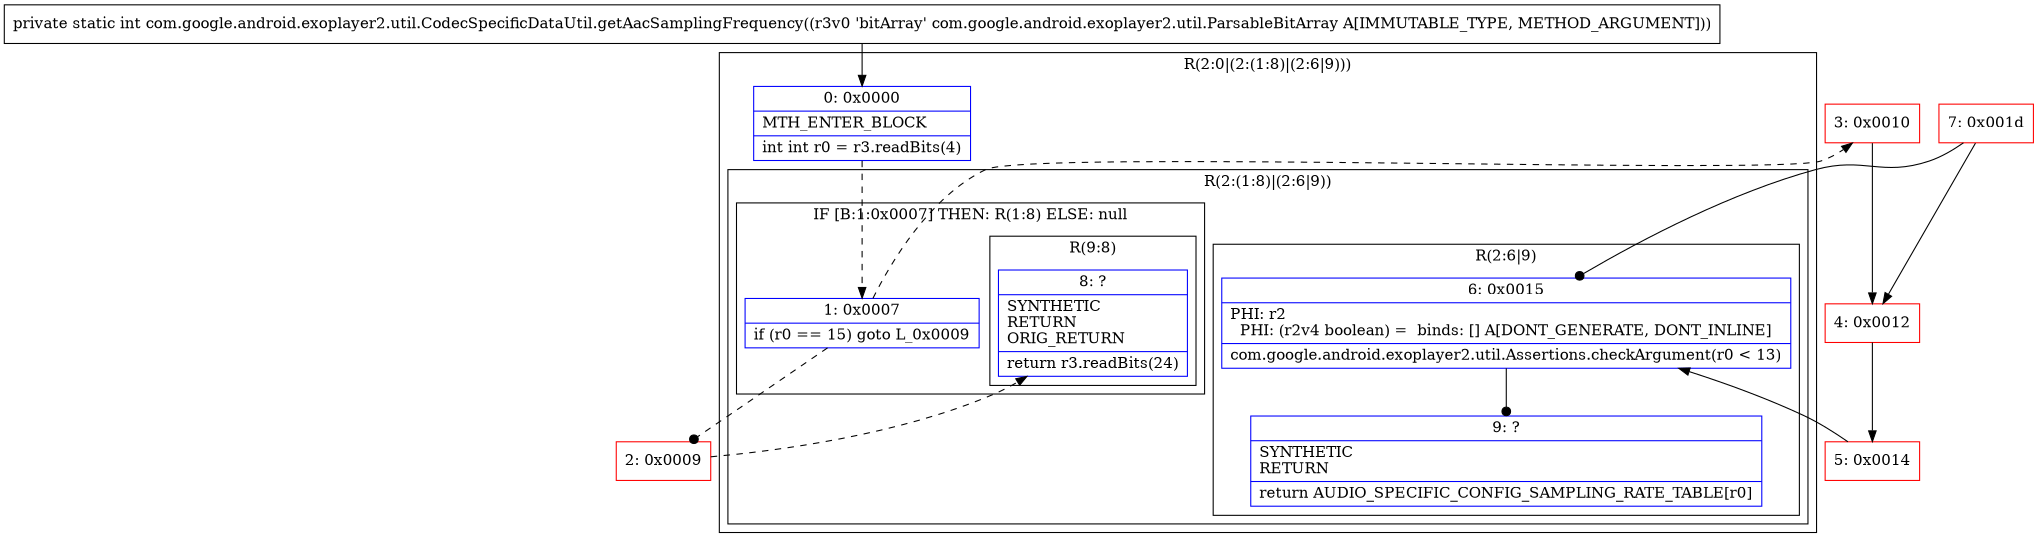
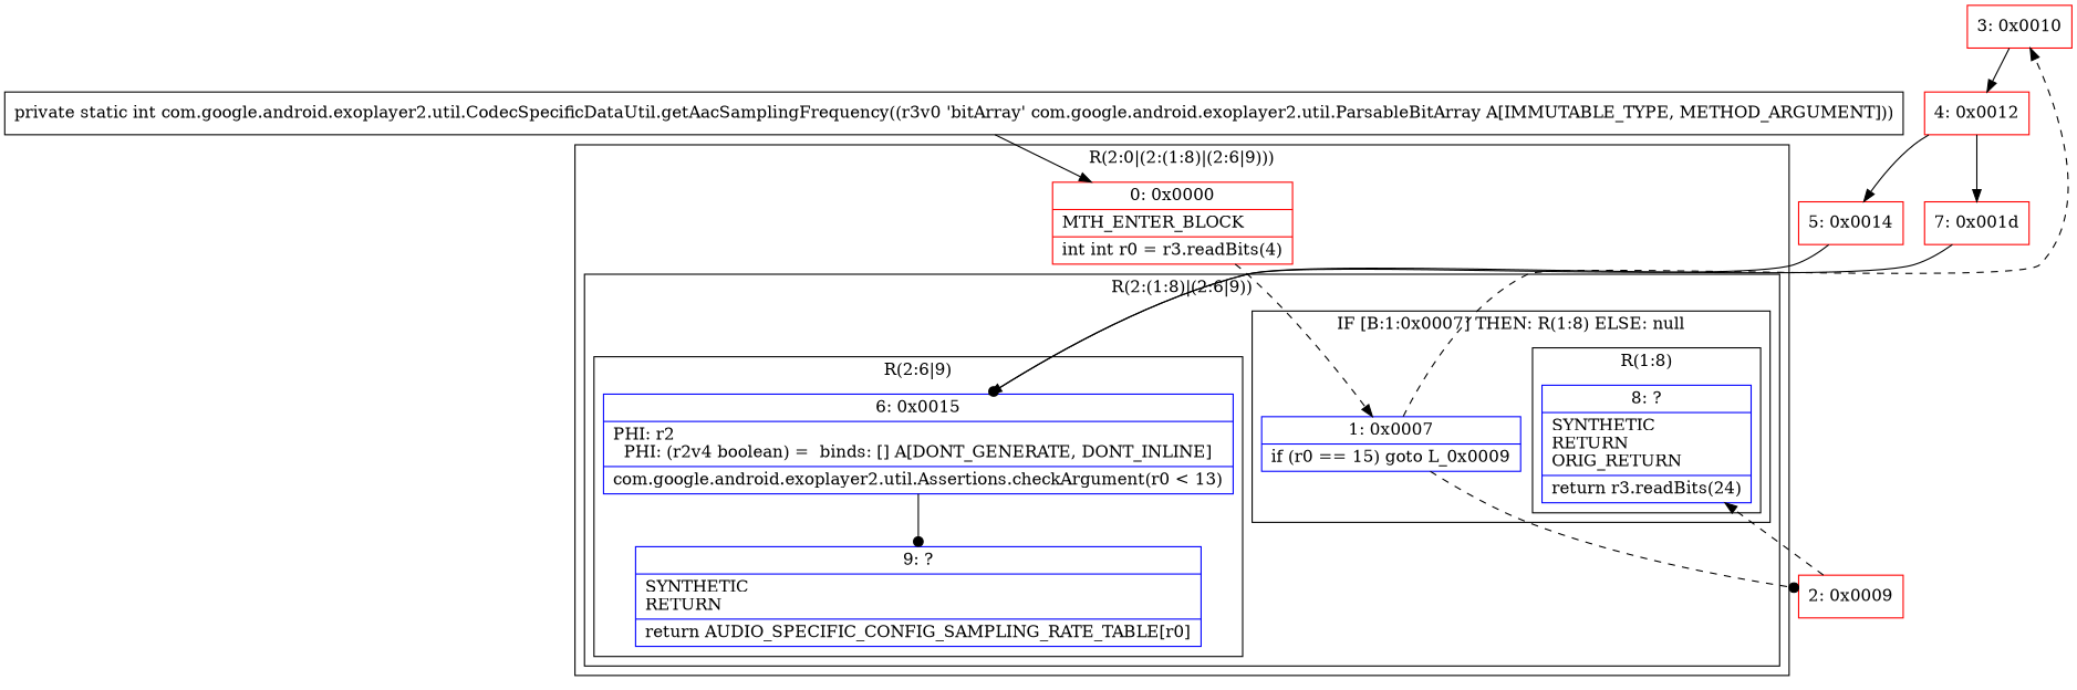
  digraph {
    node [color=blue shape=record]
    edge [arrowhead=normal style=solid]
    n1 [label="{8\:\ ?|SYNTHETIC\lRETURN\lORIG_RETURN\l|return r3.readBits(24)\l}"]
    n2 [label="{1\:\ 0x0007|if (r0 == 15) goto L_0x0009\l}"]
    n3 [label="{6\:\ 0x0015|PHI: r2 \l  PHI: (r2v4 boolean) =  binds: [] A[DONT_GENERATE, DONT_INLINE]\l|com.google.android.exoplayer2.util.Assertions.checkArgument(r0 \< 13)\l}"]
    n4 [label="{9\:\ ?|SYNTHETIC\lRETURN\l|return AUDIO_SPECIFIC_CONFIG_SAMPLING_RATE_TABLE[r0]\l}"]
-   n5 [label="{0\:\ 0x0000|MTH_ENTER_BLOCK\l|int int r0 = r3.readBits(4)\l}"]
+   n5 [color=red label="{0\:\ 0x0000|MTH_ENTER_BLOCK\l|int int r0 = r3.readBits(4)\l}"]
    n6 [color=red label="{2\:\ 0x0009}"]
    n7 [color=red label="{3\:\ 0x0010}"]
    n8 [color=red label="{4\:\ 0x0012}"]
    n9 [color=red label="{5\:\ 0x0014}"]
    n10 [color=red label="{7\:\ 0x001d}"]
    n11 [label="{private static int com.google.android.exoplayer2.util.CodecSpecificDataUtil.getAacSamplingFrequency((r3v0 'bitArray' com.google.android.exoplayer2.util.ParsableBitArray A[IMMUTABLE_TYPE, METHOD_ARGUMENT])) }" color=""]
    subgraph cluster_1 {
      label="R(2:0|(2:(1:8)|(2:6|9)))"
      n5
      subgraph cluster_2 {
        label="R(2:(1:8)|(2:6|9))"
        subgraph cluster_3 {
          label="IF [B:1:0x0007] THEN: R(1:8) ELSE: null"
          n2
          subgraph cluster_4 {
-           label="R(9:8)"
+           label="R(1:8)"
            n1
          }
        }
        subgraph cluster_5 {
          label="R(2:6|9)"
          n3
          n4
        }
      }
    }
    n2 -> n6 [arrowhead=dot style=dashed]
    n2 -> n7 [style=dashed]
    n3 -> n4 [arrowhead=dot]
    n5 -> n2 [style=dashed]
    n6 -> n1 [style=dashed]
    n7 -> n8
    n8 -> n9
-   n10 -> n8
+   n8 -> n10
    n9 -> n3
    n10 -> n3 [arrowhead=dot]
    n11 -> n5
  }
